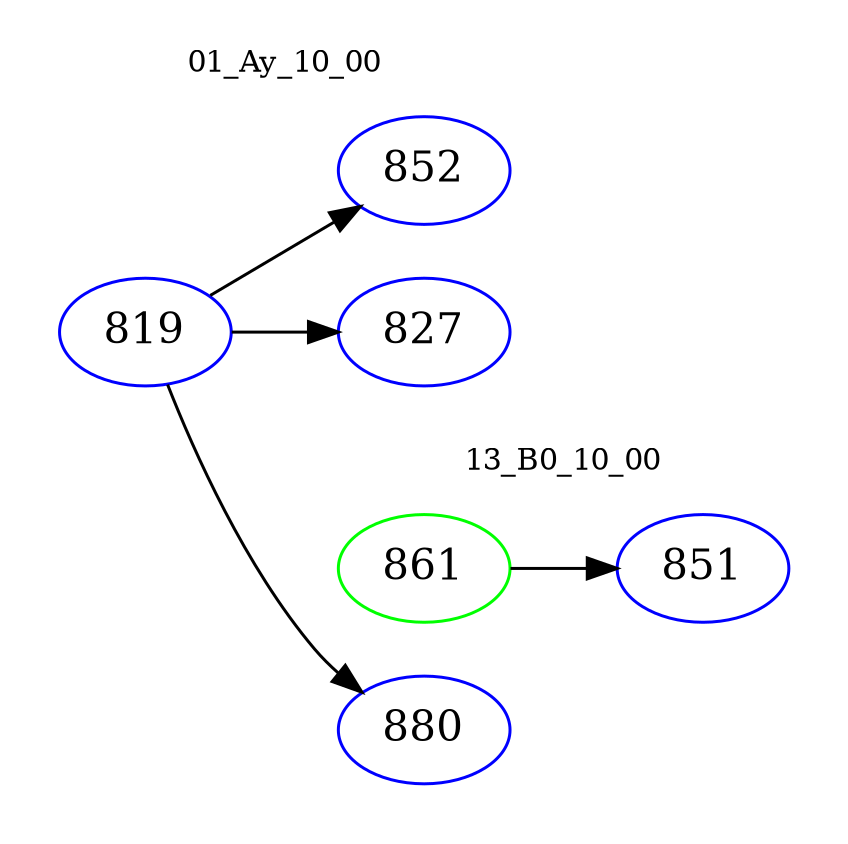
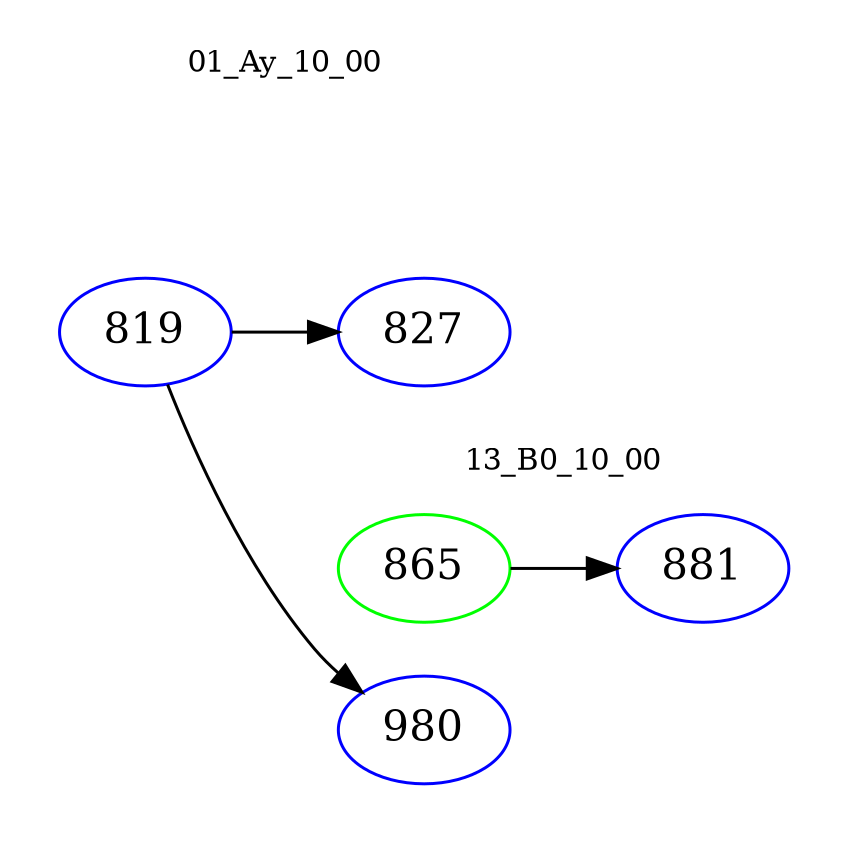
  digraph {
    rankdir=LR
    node [color=blue]
    edge [color=black]
    n1 [label=819]
    n2 [label=827]
-   n3 [label=852]
-   n4 [color=green label=861]
-   n5 [label=880]
-   n6 [label=851]
+   n4 [color=green label=865]
+   n5 [label=980]
+   n6 [label=881]
    subgraph cluster_1 {
      color=white
      fontsize=10
      label="01_Ay_10_00"
      n1
      n2
-     n3
    }
    subgraph cluster_2 {
      color=white
      fontsize=10
      label="13_B0_10_00"
      n4
      n5
      n6
    }
    n1 -> n2
-   n1 -> n3
    n1 -> n5
    n4 -> n6
  }
